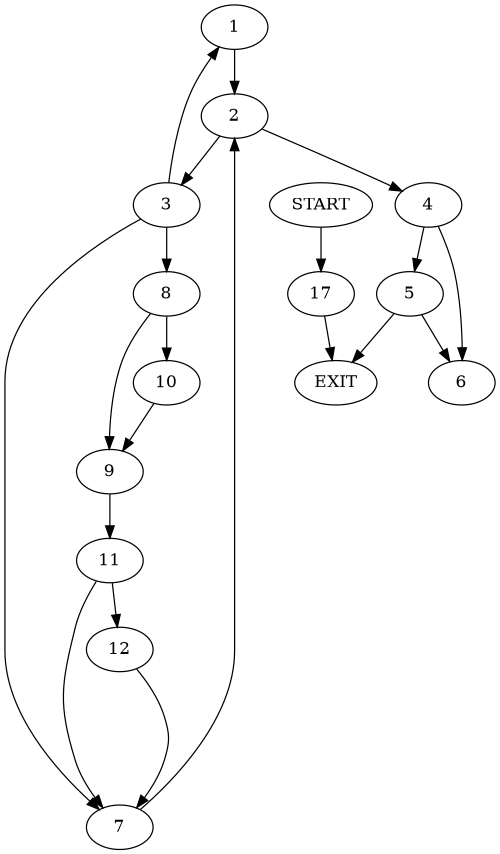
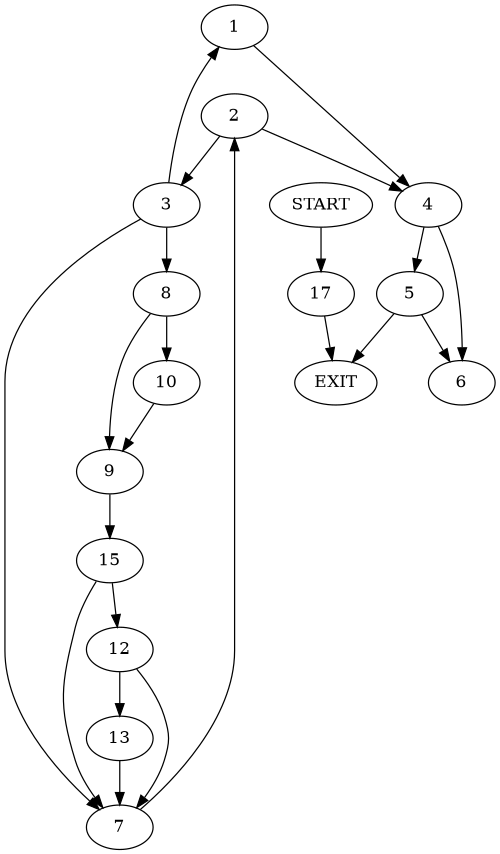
  digraph {
    n1 [label=START]
    n2 [label=17]
    1
    2
    n5 [label=EXIT]
    3
    4
    7
    8
    5
    6
    9
    10
-   11
+   11 [label=15]
    12
+   13
    n1 -> n2
    n2 -> n5
-   1 -> 2
+   1 -> 4
    2 -> 3
    2 -> 4
    3 -> 1
    3 -> 7
    3 -> 8
    4 -> 5
    4 -> 6
    7 -> 2
    8 -> 9
    8 -> 10
    5 -> n5
    5 -> 6
    9 -> 11
    10 -> 9
    11 -> 7
    11 -> 12
    12 -> 7
+   12 -> 13
+   13 -> 7
  }
